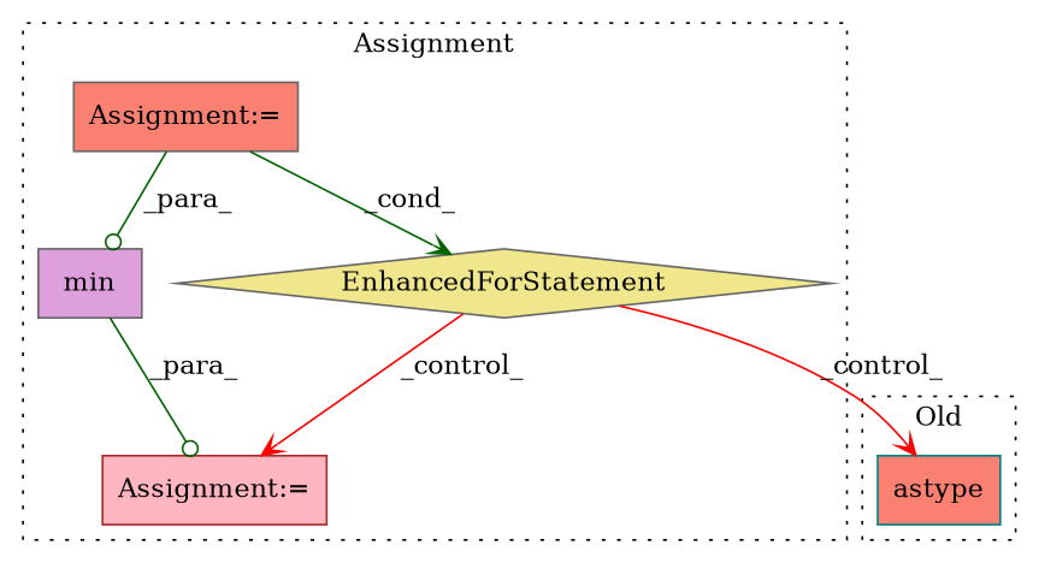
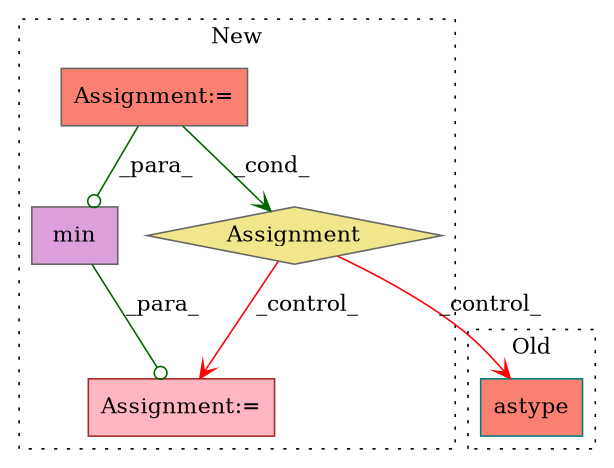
  digraph {
    node [a=32 color=gray40 fillcolor=salmon l="53,2" s="7992,8064" shape=box style=filled]
    edge [arrowhead=vee color=darkgreen]
    n1 [fillcolor=plum l="4,1" label=min s="8090,8185"]
    n2 [a=7 color=brown fillcolor=lightpink l=1 label="Assignment:=" s=8089]
-   n3 [a=70 fillcolor=khaki label=EnhancedForStatement shape=diamond]
+   n3 [a=70 fillcolor=khaki label=Assignment shape=diamond]
    n4 [a=7 label="Assignment:="]
    n5 [color=teal l="7,1" label=astype s="7660,7674"]
    subgraph cluster_1 {
-     label=Assignment
+     label=New
      style=dotted
      n1
      n2
      n3
      n4
    }
    subgraph cluster_2 {
      label=Old
      style=dotted
      n5
    }
    n1 -> n2 [arrowhead=odot label=_para_]
    n3 -> n2 [color=red label=_control_]
    n3 -> n5 [color=red label=_control_]
    n4 -> n1 [arrowhead=odot label=_para_]
    n4 -> n3 [label=_cond_]
  }
